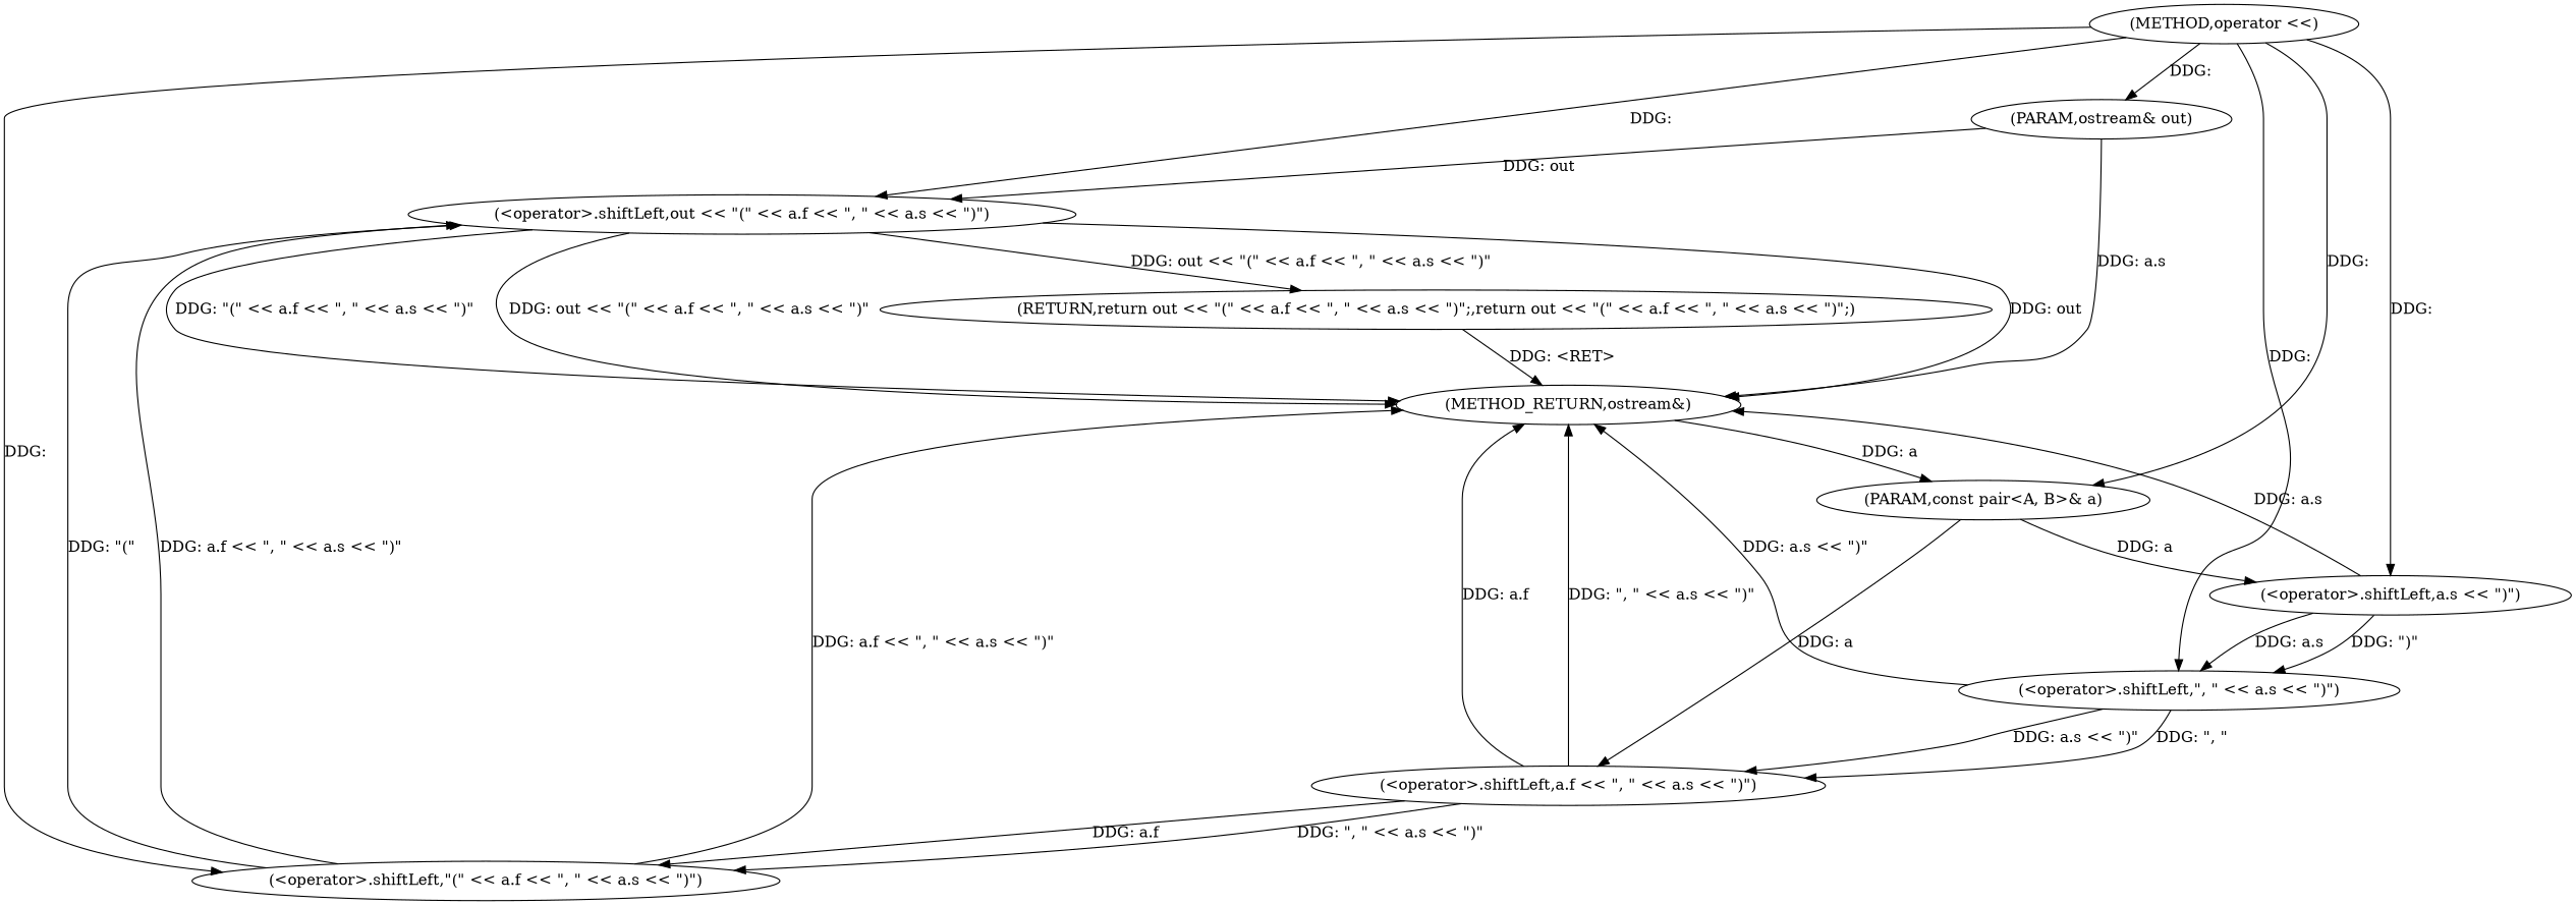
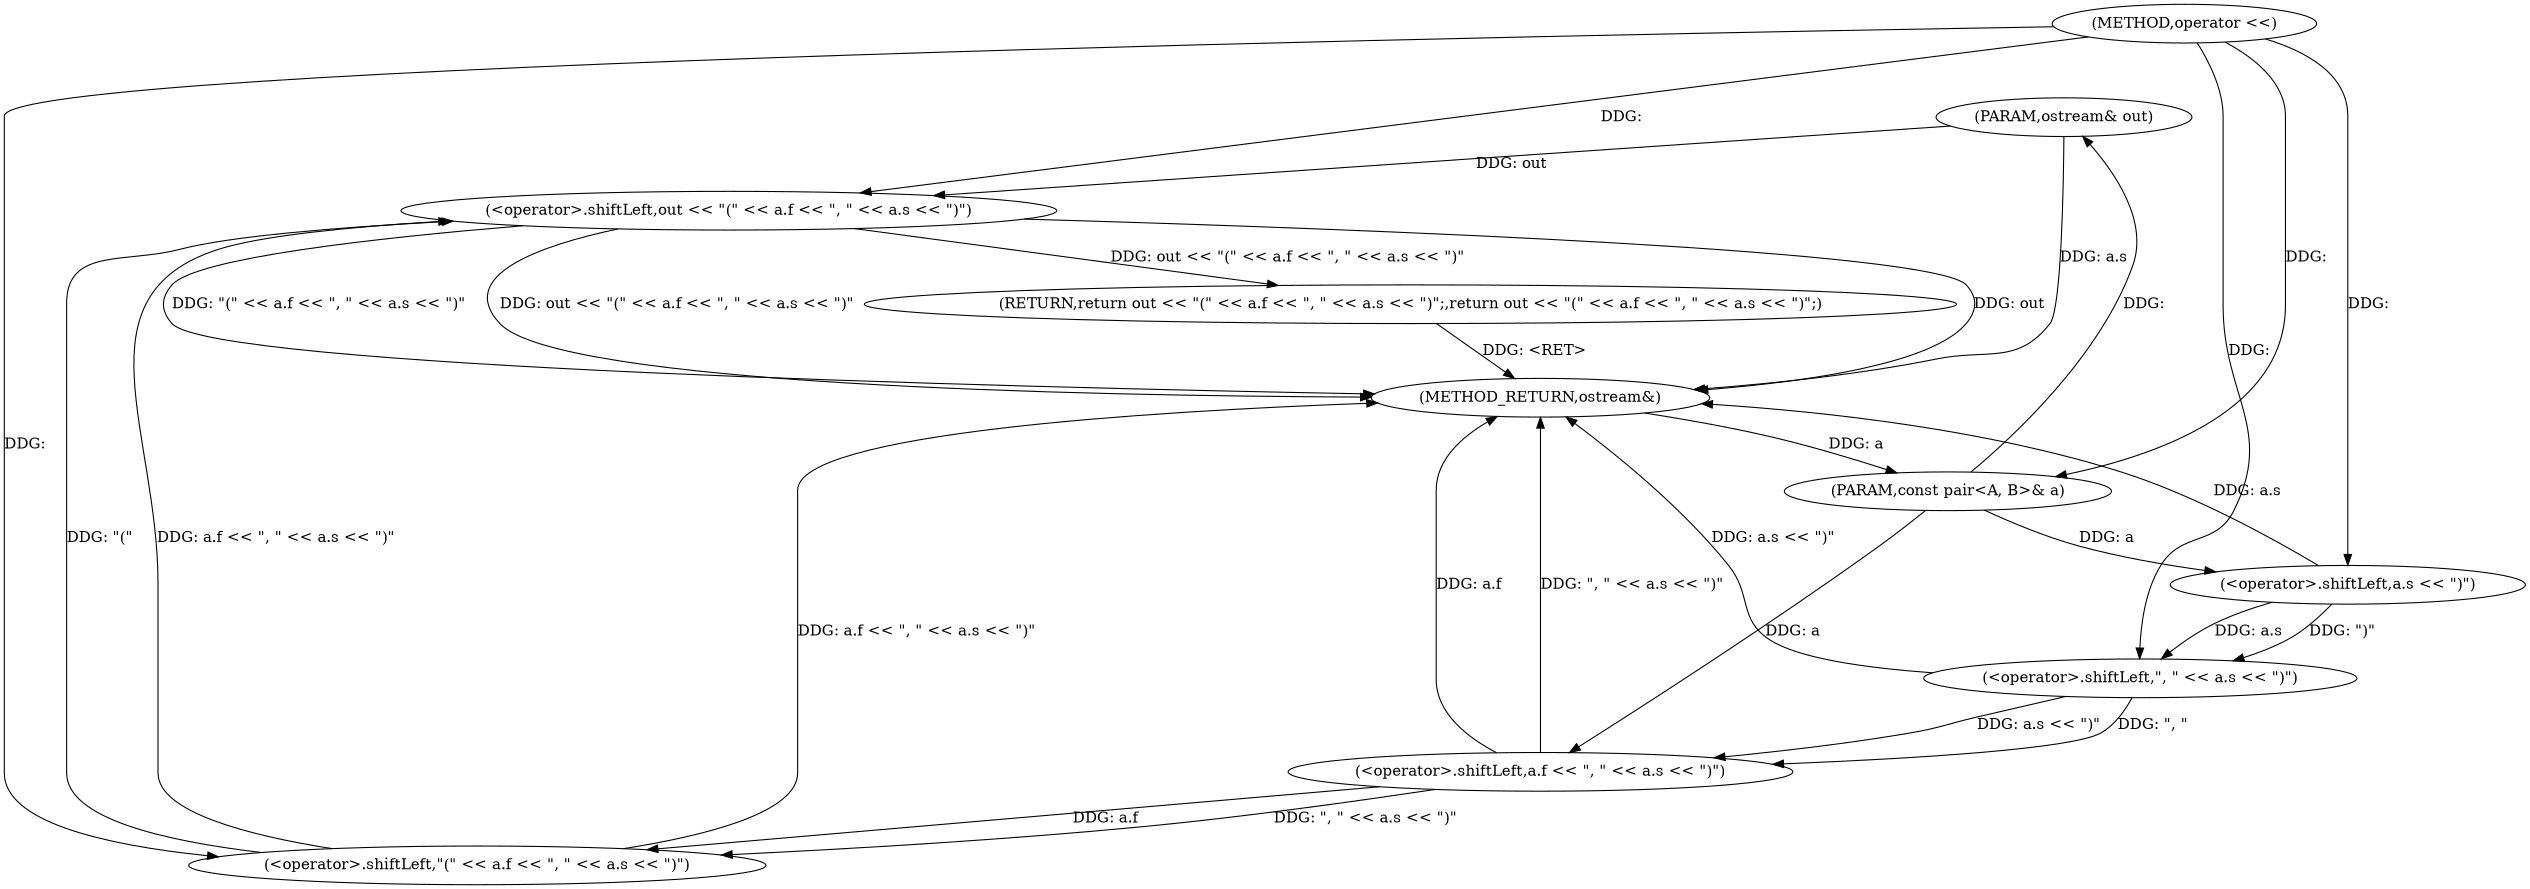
  digraph {
    n1 [label="(METHOD,operator <<)"]
    n2 [label="(PARAM,ostream& out)"]
    n3 [label="(PARAM,const pair<A, B>& a)"]
    n4 [label="(<operator>.shiftLeft,out << \"(\" << a.f << \", \" << a.s << \")\")"]
    n5 [label="(<operator>.shiftLeft,\"(\" << a.f << \", \" << a.s << \")\")"]
    n6 [label="(<operator>.shiftLeft,\", \" << a.s << \")\")"]
    n7 [label="(<operator>.shiftLeft,a.s << \")\")"]
    n8 [label="(METHOD_RETURN,ostream&)"]
    n9 [label="(<operator>.shiftLeft,a.f << \", \" << a.s << \")\")"]
    n10 [label="(RETURN,return out << \"(\" << a.f << \", \" << a.s << \")\";,return out << \"(\" << a.f << \", \" << a.s << \")\";)"]
-   n1 -> n2 [label="DDG: "]
+   n3 -> n2 [label="DDG: "]
    n1 -> n3 [label="DDG: "]
    n1 -> n4 [label="DDG: "]
    n1 -> n5 [label="DDG: "]
    n1 -> n6 [label="DDG: "]
    n1 -> n7 [label="DDG: "]
    n2 -> n4 [label="DDG: out"]
    n2 -> n8 [label="DDG: a.s"]
    n3 -> n7 [label="DDG: a"]
    n3 -> n9 [label="DDG: a"]
    n4 -> n8 [label="DDG: out"]
    n4 -> n8 [label="DDG: \"(\" << a.f << \", \" << a.s << \")\""]
    n4 -> n8 [label="DDG: out << \"(\" << a.f << \", \" << a.s << \")\""]
    n4 -> n10 [label="DDG: out << \"(\" << a.f << \", \" << a.s << \")\""]
    n5 -> n4 [label="DDG: a.f << \", \" << a.s << \")\""]
    n5 -> n4 [label="DDG: \"(\""]
    n5 -> n8 [label="DDG: a.f << \", \" << a.s << \")\""]
    n6 -> n8 [label="DDG: a.s << \")\""]
    n6 -> n9 [label="DDG: a.s << \")\""]
    n6 -> n9 [label="DDG: \", \""]
    n7 -> n6 [label="DDG: \")\""]
    n7 -> n6 [label="DDG: a.s"]
    n7 -> n8 [label="DDG: a.s"]
    n8 -> n3 [label="DDG: a"]
    n9 -> n5 [label="DDG: a.f"]
    n9 -> n5 [label="DDG: \", \" << a.s << \")\""]
    n9 -> n8 [label="DDG: a.f"]
    n9 -> n8 [label="DDG: \", \" << a.s << \")\""]
    n10 -> n8 [label="DDG: <RET>"]
  }
